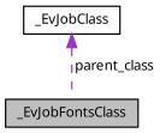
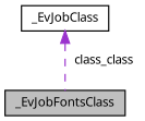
  digraph {
    fontname="Noto Sans"
    node [color=black fontname="Noto Sans" fontsize=10 shape=record style=filled]
    n1 [fillcolor=grey75 fontcolor=black height=0.2 label=_EvJobFontsClass width=0.4]
    n2 [fillcolor=white height=0.2 label=_EvJobClass width=0.4]
-   n2 -> n1 [color=darkorchid3 dir=back fontname="Noto Sans" fontsize=10 label=" parent_class" labelfontname=Helvetica labelfontsize=10 style=dashed]
+   n2 -> n1 [color=darkorchid3 dir=back fontname="Noto Sans" fontsize=10 label=" class_class" labelfontname=Helvetica labelfontsize=10 style=dashed]
  }
